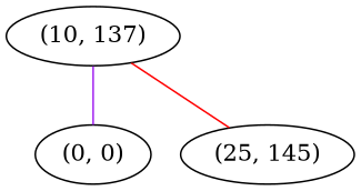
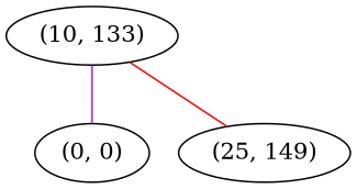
  graph {
-   "(10, 133)" [label="(10, 137)"]
+   "(10, 133)"
    "(0, 0)"
-   "(25, 145)"
+   "(25, 145)" [label="(25, 149)"]
    "(10, 133)" -- "(0, 0)" [color=purple weight=4]
    "(10, 133)" -- "(25, 145)" [color=red weight=1]
  }
